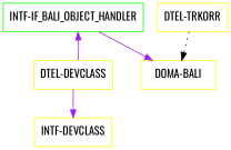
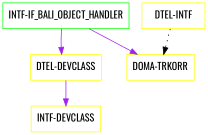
  digraph {
    fontname=Oswald
    node [color=yellow fontname=Oswald shape=box]
    edge [color=purple fontname=Oswald style=solid]
    "INTF-IF_BALI_OBJECT_HANDLER" [color=green]
    "DTEL-DEVCLASS"
-   "DOMA-TRKORR" [label="DOMA-BALI"]
-   "DTEL-TRKORR"
+   "DOMA-TRKORR"
+   "DTEL-TRKORR" [label="DTEL-INTF"]
    n5 [label="INTF-DEVCLASS"]
-   "DTEL-DEVCLASS" -> "INTF-IF_BALI_OBJECT_HANDLER"
+   "INTF-IF_BALI_OBJECT_HANDLER" -> "DTEL-DEVCLASS"
    "INTF-IF_BALI_OBJECT_HANDLER" -> "DOMA-TRKORR"
    "DTEL-DEVCLASS" -> n5
    "DTEL-TRKORR" -> "DOMA-TRKORR" [color=black style=dotted]
  }
